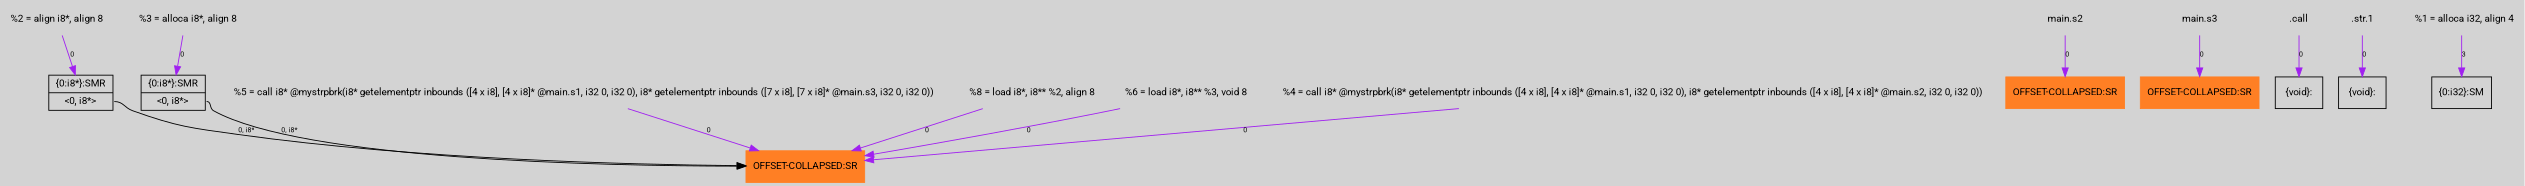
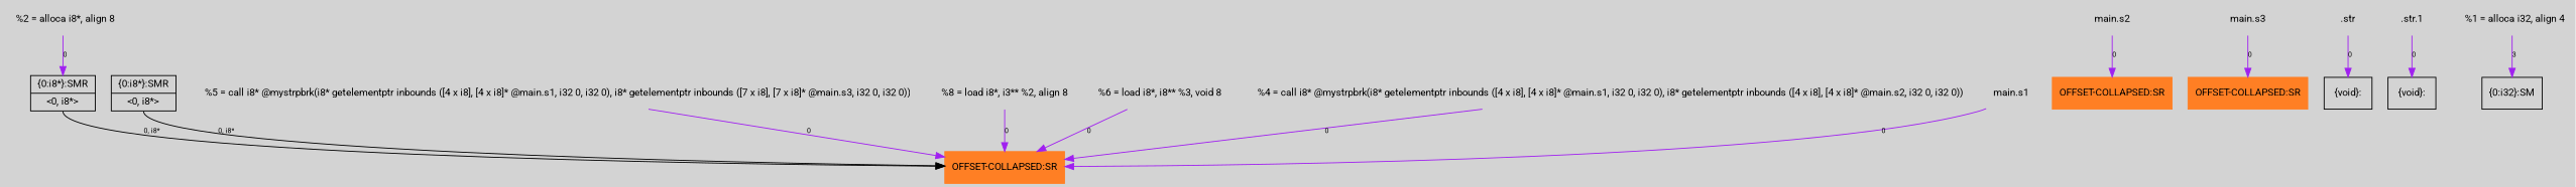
  digraph {
    bgcolor=lightgray
    fontname=Roboto
    node [fontname=Roboto fontsize=11 shape=plaintext]
    edge [arrowtail=tee fontname=Roboto fontsize=8 color=purple]
    n1 [color=chocolate1 label="{OFFSET-COLLAPSED:SR}" shape=record style=filled]
    n2 [color=chocolate1 label="{OFFSET-COLLAPSED:SR}" shape=record style=filled]
    n3 [color=chocolate1 label="{OFFSET-COLLAPSED:SR}" shape=record style=filled]
    n4 [label="{\{void\}:}" shape=record]
    n5 [label="{\{void\}:}" shape=record]
    n6 [label="{\{0:i32\}:SM}" shape=record]
    n7 [label="{\{0:i8*\}:SMR|{<s0>\<0, i8*\>}}" shape=record]
    n8 [label="{\{0:i8*\}:SMR|{<s0>\<0, i8*\>}}" shape=record]
    n9 [label="  %5 = call i8* @mystrpbrk(i8* getelementptr inbounds ([4 x i8], [4 x i8]* @main.s1, i32 0, i32 0), i8* getelementptr inbounds ([7 x i8], [7 x i8]* @main.s3, i32 0, i32 0))"]
-   n10 [label="  %8 = load i8*, i8** %2, align 8"]
+   n10 [label="%8 = load i8*, i3** %2, align 8"]
    n11 [label="main.s2"]
    n12 [label="  %1 = alloca i32, align 4"]
    n13 [label=".str.1"]
-   n14 [label="%2 = align i8*, align 8"]
+   n14 [label="  %2 = alloca i8*, align 8"]
    n15 [label="%6 = load i8*, i8** %3, void 8"]
-   n16 [label="  %3 = alloca i8*, align 8"]
    n17 [label="  %4 = call i8* @mystrpbrk(i8* getelementptr inbounds ([4 x i8], [4 x i8]* @main.s1, i32 0, i32 0), i8* getelementptr inbounds ([4 x i8], [4 x i8]* @main.s2, i32 0, i32 0))"]
-   n19 [label=".call"]
+   n18 [label="main.s1"]
+   n19 [label=".str"]
    n20 [label="main.s3"]
    n7 -> n1 [label="0, i8*" tailport=s0 color=""]
    n8 -> n1 [label="0, i8*" tailport=s0 color=""]
    n9 -> n1 [label=0]
    n10 -> n1 [label=0]
    n11 -> n2 [label=0]
    n12 -> n6 [label=3]
    n13 -> n5 [label=0]
    n14 -> n7 [label=0]
    n15 -> n1 [label=0]
-   n16 -> n8 [label=0]
    n17 -> n1 [label=0]
+   n18 -> n1 [label=0]
    n19 -> n4 [label=0]
    n20 -> n3 [label=0]
  }
